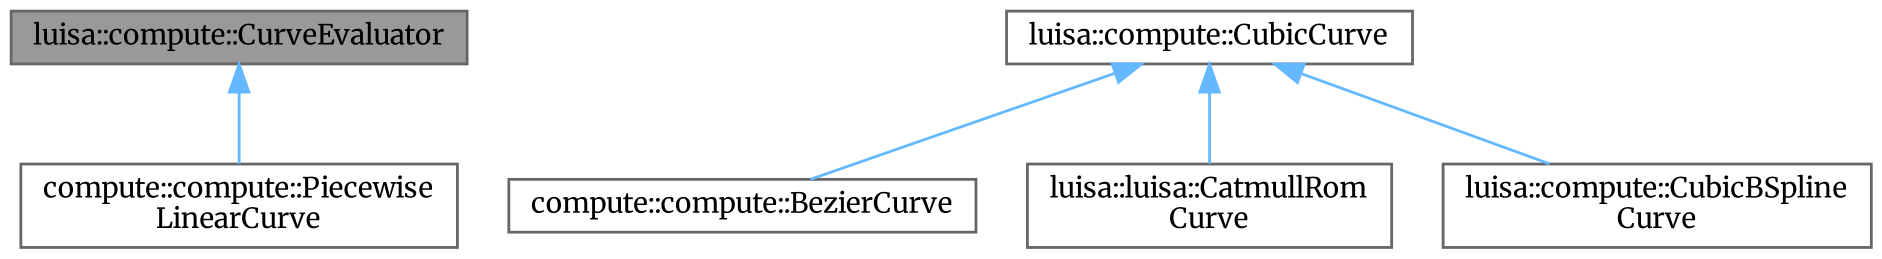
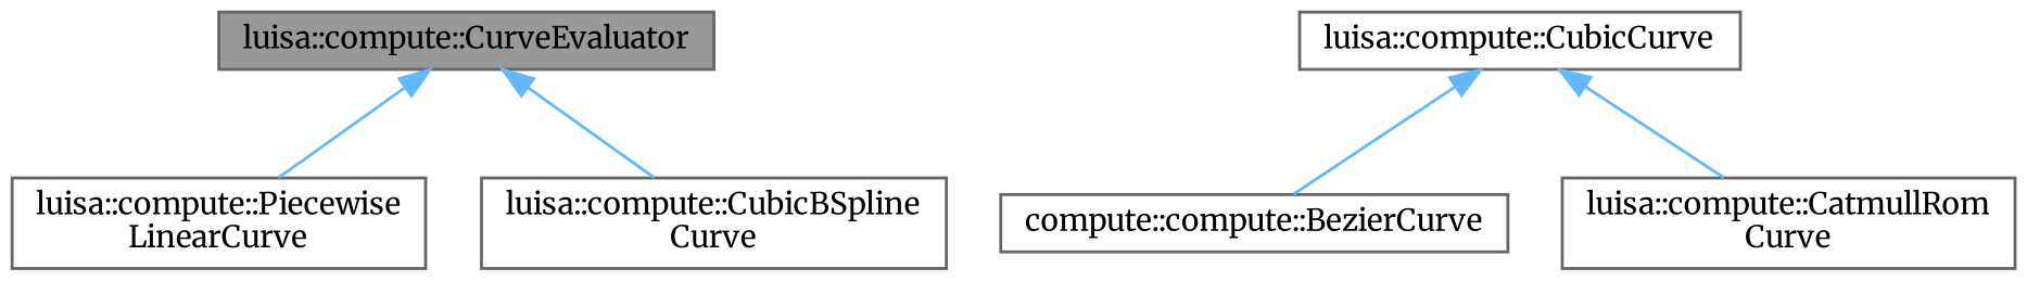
  digraph {
    fontname=Merriweather
    rankdir=TB
    node [color=gray40 fillcolor=white fontname=Merriweather fontsize=10 shape=box style=filled]
    edge [color=steelblue1 dir=back fontname=Merriweather fontsize=10 labelfontname=Helvetica labelfontsize=10 style=solid]
    n1 [fillcolor=grey60 fontcolor=black height=0.2 label="luisa::compute::CurveEvaluator" width=0.4]
-   n2 [height=0.2 label="compute::compute::Piecewise\lLinearCurve" width=0.4]
+   n2 [height=0.2 label="luisa::compute::Piecewise\lLinearCurve" width=0.4]
    n3 [height=0.2 label="luisa::compute::CubicCurve" width=0.4]
    n4 [height=0.2 label="compute::compute::BezierCurve" width=0.4]
-   n5 [height=0.2 label="luisa::luisa::CatmullRom\lCurve" width=0.4]
+   n5 [height=0.2 label="luisa::compute::CatmullRom\lCurve" width=0.4]
    n6 [height=0.2 label="luisa::compute::CubicBSpline\lCurve" width=0.4]
    n1 -> n2
    n3 -> n4
    n3 -> n5
-   n3 -> n6
+   n1 -> n6
  }
